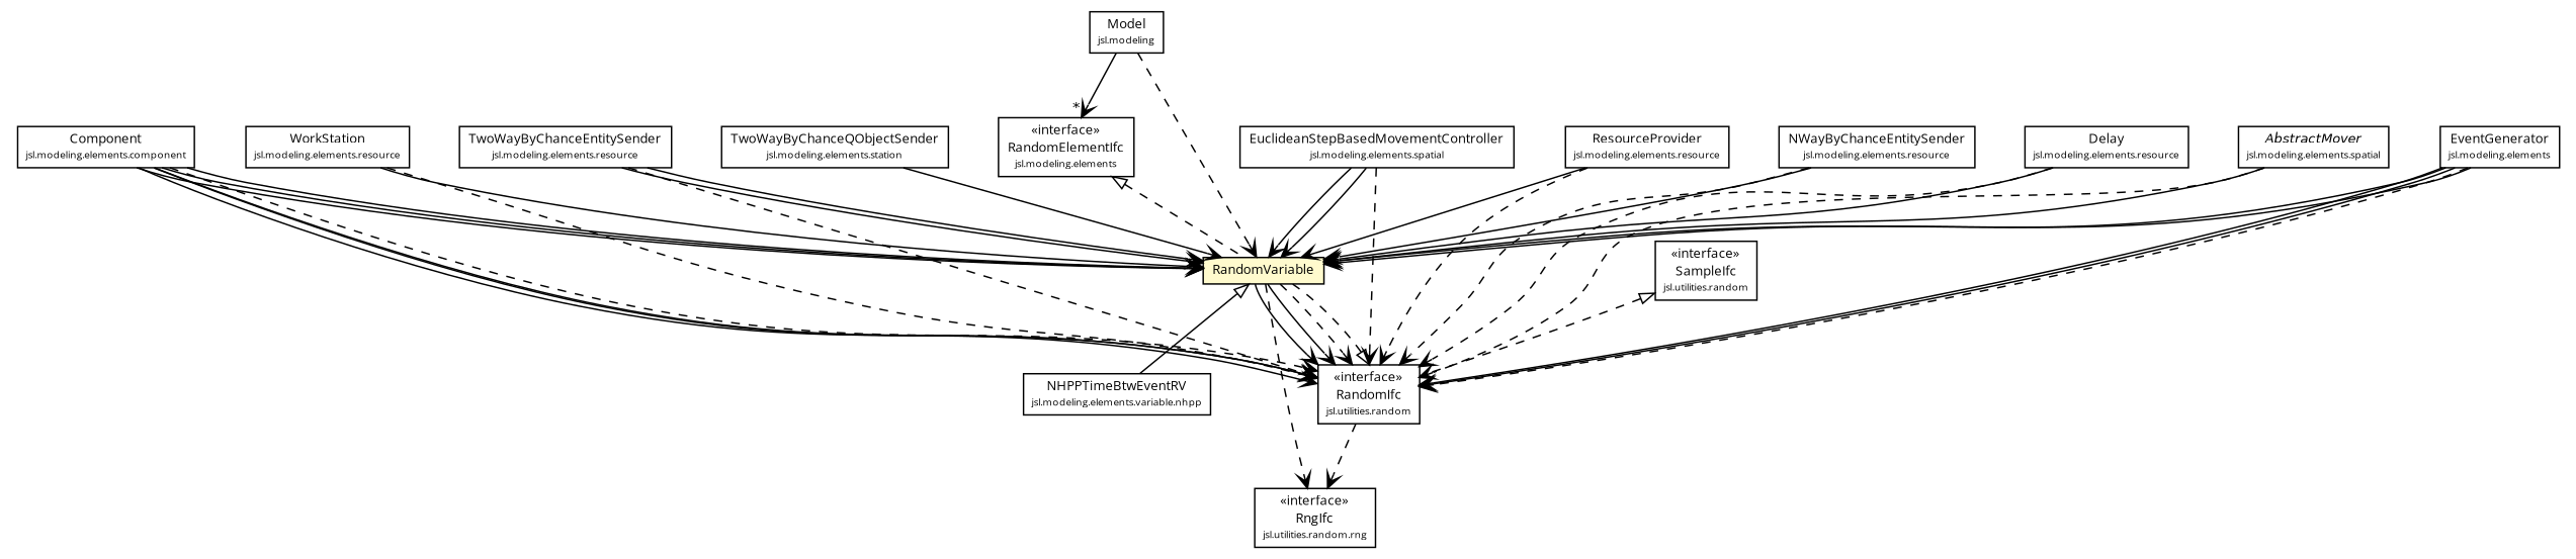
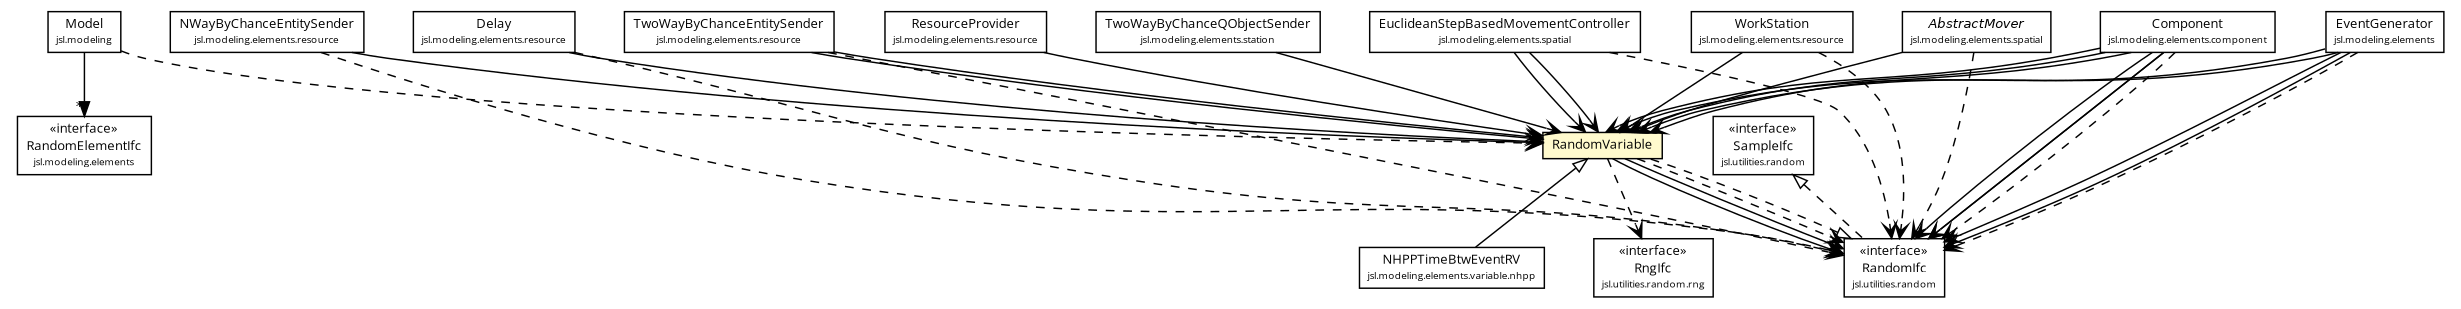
  digraph {
    fontname="Open Sans"
    nodesep=0.25
    ranksep=0.5
    node [fontcolor=black fontname="Open Sans" fontsize=9.0 shape=plaintext]
    edge [arrowhead=open color=black fontcolor=black fontname="Open Sans" fontsize=10.0 headport=p labelfontname=Helvetica labelfontsize=10 tailport=p]
    n1 [label=<<table title="jsl.modeling.Model" border="0" cellborder="1" cellspacing="0" cellpadding="2" port="p" href="../../Model.html"> 		<tr><td><table border="0" cellspacing="0" cellpadding="1"> <tr><td align="center" balign="center"> Model </td></tr> <tr><td align="center" balign="center"><font point-size="7.0"> jsl.modeling </font></td></tr> 		</table></td></tr> 		</table>>]
    n2 [label=<<table title="jsl.modeling.elements.RandomElementIfc" border="0" cellborder="1" cellspacing="0" cellpadding="2" port="p" href="../RandomElementIfc.html"> 		<tr><td><table border="0" cellspacing="0" cellpadding="1"> <tr><td align="center" balign="center"> &#171;interface&#187; </td></tr> <tr><td align="center" balign="center"> RandomElementIfc </td></tr> <tr><td align="center" balign="center"><font point-size="7.0"> jsl.modeling.elements </font></td></tr> 		</table></td></tr> 		</table>>]
    n3 [label=<<table title="jsl.modeling.elements.variable.RandomVariable" border="0" cellborder="1" cellspacing="0" cellpadding="2" port="p" bgcolor="lemonChiffon" href="./RandomVariable.html"> 		<tr><td><table border="0" cellspacing="0" cellpadding="1"> <tr><td align="center" balign="center"> RandomVariable </td></tr> 		</table></td></tr> 		</table>>]
    n4 [label=<<table title="jsl.utilities.random.RandomIfc" border="0" cellborder="1" cellspacing="0" cellpadding="2" port="p" href="../../../utilities/random/RandomIfc.html"> 		<tr><td><table border="0" cellspacing="0" cellpadding="1"> <tr><td align="center" balign="center"> &#171;interface&#187; </td></tr> <tr><td align="center" balign="center"> RandomIfc </td></tr> <tr><td align="center" balign="center"><font point-size="7.0"> jsl.utilities.random </font></td></tr> 		</table></td></tr> 		</table>>]
    n5 [label=<<table title="jsl.modeling.elements.variable.nhpp.NHPPTimeBtwEventRV" border="0" cellborder="1" cellspacing="0" cellpadding="2" port="p" href="./nhpp/NHPPTimeBtwEventRV.html"> 		<tr><td><table border="0" cellspacing="0" cellpadding="1"> <tr><td align="center" balign="center"> NHPPTimeBtwEventRV </td></tr> <tr><td align="center" balign="center"><font point-size="7.0"> jsl.modeling.elements.variable.nhpp </font></td></tr> 		</table></td></tr> 		</table>>]
    n6 [label=<<table title="jsl.utilities.random.rng.RngIfc" border="0" cellborder="1" cellspacing="0" cellpadding="2" port="p" href="../../../utilities/random/rng/RngIfc.html"> 		<tr><td><table border="0" cellspacing="0" cellpadding="1"> <tr><td align="center" balign="center"> &#171;interface&#187; </td></tr> <tr><td align="center" balign="center"> RngIfc </td></tr> <tr><td align="center" balign="center"><font point-size="7.0"> jsl.utilities.random.rng </font></td></tr> 		</table></td></tr> 		</table>>]
    n7 [label=<<table title="jsl.modeling.elements.EventGenerator" border="0" cellborder="1" cellspacing="0" cellpadding="2" port="p" href="../EventGenerator.html"> 		<tr><td><table border="0" cellspacing="0" cellpadding="1"> <tr><td align="center" balign="center"> EventGenerator </td></tr> <tr><td align="center" balign="center"><font point-size="7.0"> jsl.modeling.elements </font></td></tr> 		</table></td></tr> 		</table>>]
    n8 [label=<<table title="jsl.modeling.elements.component.Component" border="0" cellborder="1" cellspacing="0" cellpadding="2" port="p" href="../component/Component.html"> 		<tr><td><table border="0" cellspacing="0" cellpadding="1"> <tr><td align="center" balign="center"> Component </td></tr> <tr><td align="center" balign="center"><font point-size="7.0"> jsl.modeling.elements.component </font></td></tr> 		</table></td></tr> 		</table>>]
    n9 [label=<<table title="jsl.modeling.elements.resource.WorkStation" border="0" cellborder="1" cellspacing="0" cellpadding="2" port="p" href="../resource/WorkStation.html"> 		<tr><td><table border="0" cellspacing="0" cellpadding="1"> <tr><td align="center" balign="center"> WorkStation </td></tr> <tr><td align="center" balign="center"><font point-size="7.0"> jsl.modeling.elements.resource </font></td></tr> 		</table></td></tr> 		</table>>]
    n10 [label=<<table title="jsl.modeling.elements.resource.TwoWayByChanceEntitySender" border="0" cellborder="1" cellspacing="0" cellpadding="2" port="p" href="../resource/TwoWayByChanceEntitySender.html"> 		<tr><td><table border="0" cellspacing="0" cellpadding="1"> <tr><td align="center" balign="center"> TwoWayByChanceEntitySender </td></tr> <tr><td align="center" balign="center"><font point-size="7.0"> jsl.modeling.elements.resource </font></td></tr> 		</table></td></tr> 		</table>>]
    n11 [label=<<table title="jsl.modeling.elements.resource.ResourceProvider" border="0" cellborder="1" cellspacing="0" cellpadding="2" port="p" href="../resource/ResourceProvider.html"> 		<tr><td><table border="0" cellspacing="0" cellpadding="1"> <tr><td align="center" balign="center"> ResourceProvider </td></tr> <tr><td align="center" balign="center"><font point-size="7.0"> jsl.modeling.elements.resource </font></td></tr> 		</table></td></tr> 		</table>>]
    n12 [label=<<table title="jsl.modeling.elements.resource.NWayByChanceEntitySender" border="0" cellborder="1" cellspacing="0" cellpadding="2" port="p" href="../resource/NWayByChanceEntitySender.html"> 		<tr><td><table border="0" cellspacing="0" cellpadding="1"> <tr><td align="center" balign="center"> NWayByChanceEntitySender </td></tr> <tr><td align="center" balign="center"><font point-size="7.0"> jsl.modeling.elements.resource </font></td></tr> 		</table></td></tr> 		</table>>]
    n13 [label=<<table title="jsl.modeling.elements.resource.Delay" border="0" cellborder="1" cellspacing="0" cellpadding="2" port="p" href="../resource/Delay.html"> 		<tr><td><table border="0" cellspacing="0" cellpadding="1"> <tr><td align="center" balign="center"> Delay </td></tr> <tr><td align="center" balign="center"><font point-size="7.0"> jsl.modeling.elements.resource </font></td></tr> 		</table></td></tr> 		</table>>]
    n14 [label=<<table title="jsl.modeling.elements.spatial.EuclideanStepBasedMovementController" border="0" cellborder="1" cellspacing="0" cellpadding="2" port="p" href="../spatial/EuclideanStepBasedMovementController.html"> 		<tr><td><table border="0" cellspacing="0" cellpadding="1"> <tr><td align="center" balign="center"> EuclideanStepBasedMovementController </td></tr> <tr><td align="center" balign="center"><font point-size="7.0"> jsl.modeling.elements.spatial </font></td></tr> 		</table></td></tr> 		</table>>]
    n15 [label=<<table title="jsl.modeling.elements.spatial.AbstractMover" border="0" cellborder="1" cellspacing="0" cellpadding="2" port="p" href="../spatial/AbstractMover.html"> 		<tr><td><table border="0" cellspacing="0" cellpadding="1"> <tr><td align="center" balign="center"><font face="Helvetica-Oblique"> AbstractMover </font></td></tr> <tr><td align="center" balign="center"><font point-size="7.0"> jsl.modeling.elements.spatial </font></td></tr> 		</table></td></tr> 		</table>>]
    n16 [label=<<table title="jsl.modeling.elements.station.TwoWayByChanceQObjectSender" border="0" cellborder="1" cellspacing="0" cellpadding="2" port="p" href="../station/TwoWayByChanceQObjectSender.html"> 		<tr><td><table border="0" cellspacing="0" cellpadding="1"> <tr><td align="center" balign="center"> TwoWayByChanceQObjectSender </td></tr> <tr><td align="center" balign="center"><font point-size="7.0"> jsl.modeling.elements.station </font></td></tr> 		</table></td></tr> 		</table>>]
    n17 [label=<<table title="jsl.utilities.random.SampleIfc" border="0" cellborder="1" cellspacing="0" cellpadding="2" port="p" href="../../../utilities/random/SampleIfc.html"> 		<tr><td><table border="0" cellspacing="0" cellpadding="1"> <tr><td align="center" balign="center"> &#171;interface&#187; </td></tr> <tr><td align="center" balign="center"> SampleIfc </td></tr> <tr><td align="center" balign="center"><font point-size="7.0"> jsl.utilities.random </font></td></tr> 		</table></td></tr> 		</table>>]
-   n1 -> n2 [headlabel="*"]
+   n1 -> n2 [arrowhead=normal headlabel="*"]
    n1 -> n3 [style=dashed]
-   n2 -> n3 [arrowtail=empty dir=back fontsize=10 style=dashed arrowhead="" color="" fontcolor=""]
    n3 -> n4
    n3 -> n4
    n3 -> n4 [style=dashed]
    n3 -> n5 [arrowtail=empty dir=back fontsize=10 arrowhead="" color="" fontcolor=""]
    n3 -> n6 [style=dashed]
    n4 -> n3 [arrowtail=empty dir=back fontsize=10 style=dashed arrowhead="" color="" fontcolor=""]
-   n4 -> n6 [style=dashed]
    n7 -> n3
    n7 -> n3
    n7 -> n4
    n7 -> n4
    n7 -> n4 [style=dashed]
    n8 -> n3
    n8 -> n3
    n8 -> n3
    n8 -> n4
    n8 -> n4
    n8 -> n4
    n8 -> n4 [style=dashed]
    n9 -> n3
    n9 -> n4 [style=dashed]
    n10 -> n3
    n10 -> n3
    n10 -> n4 [style=dashed]
    n11 -> n3
-   n11 -> n4 [style=dashed]
    n12 -> n3
    n12 -> n4 [style=dashed]
    n13 -> n3
    n13 -> n4 [style=dashed]
    n14 -> n3
    n14 -> n3
    n14 -> n4 [style=dashed]
    n15 -> n3
    n15 -> n4 [style=dashed]
    n16 -> n3
    n17 -> n4 [arrowtail=empty dir=back fontsize=10 style=dashed arrowhead="" color="" fontcolor=""]
  }
